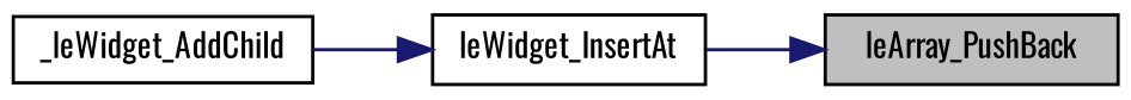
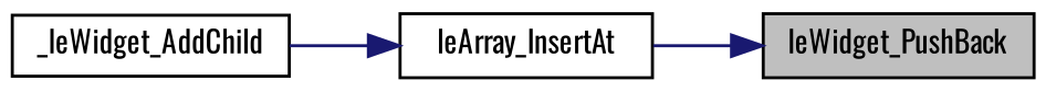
  digraph {
    fontname=Oswald
    rankdir=RL
    node [color=black fillcolor=white fontname=Oswald fontsize=10 shape=record style=filled]
    edge [color=midnightblue dir=back fontname=Oswald fontsize=10 labelfontname=Helvetica labelfontsize=10 style=solid]
-   n1 [fillcolor=grey75 fontcolor=black height=0.2 label=leArray_PushBack width=0.4]
-   n2 [height=0.2 label=leWidget_InsertAt width=0.4]
+   n1 [fillcolor=grey75 fontcolor=black height=0.2 label=leWidget_PushBack width=0.4]
+   n2 [height=0.2 label=leArray_InsertAt width=0.4]
    n3 [height=0.2 label=_leWidget_AddChild width=0.4]
    n1 -> n2
    n2 -> n3
  }
